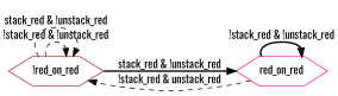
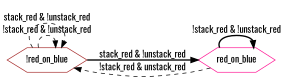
  digraph {
    rankdir=LR
    fontname=Oswald
    node [shape=hexagon fontname=Oswald]
    edge [color=black fontcolor=black style=dashed fontname=Oswald]
-   n1 [label="!red_on_red" color=brown]
-   n2 [label=red_on_red color=deeppink]
+   n1 [label="!red_on_blue" color=brown]
+   n2 [label=red_on_blue color=deeppink]
    n1 -> n1 [label="!stack_red & !unstack_red"]
    n1 -> n1 [label="stack_red & !unstack_red"]
    n1 -> n2 [label="stack_red & !unstack_red" style=bold]
    n2 -> n1 [label="!stack_red & unstack_red"]
    n2 -> n2 [label="!stack_red & !unstack_red" style=bold]
  }
